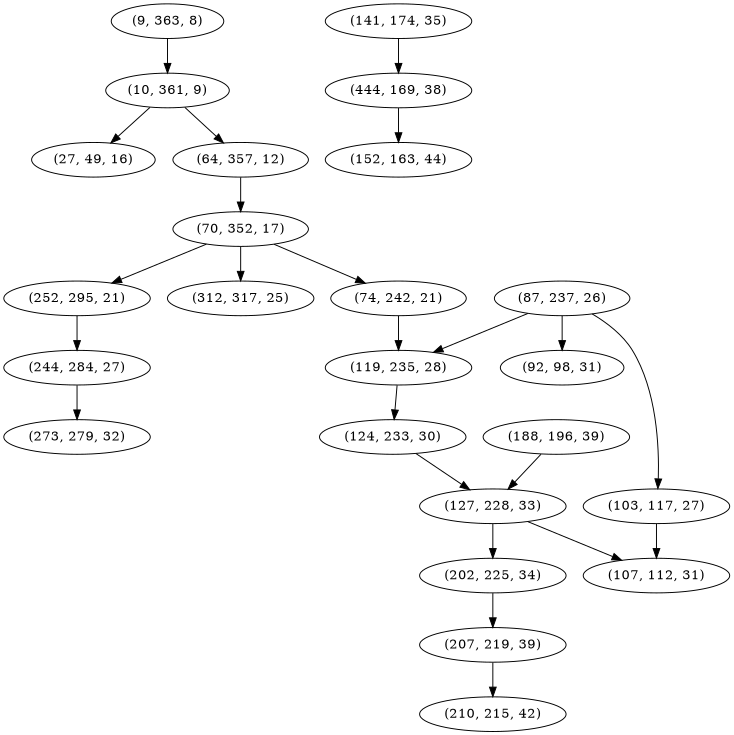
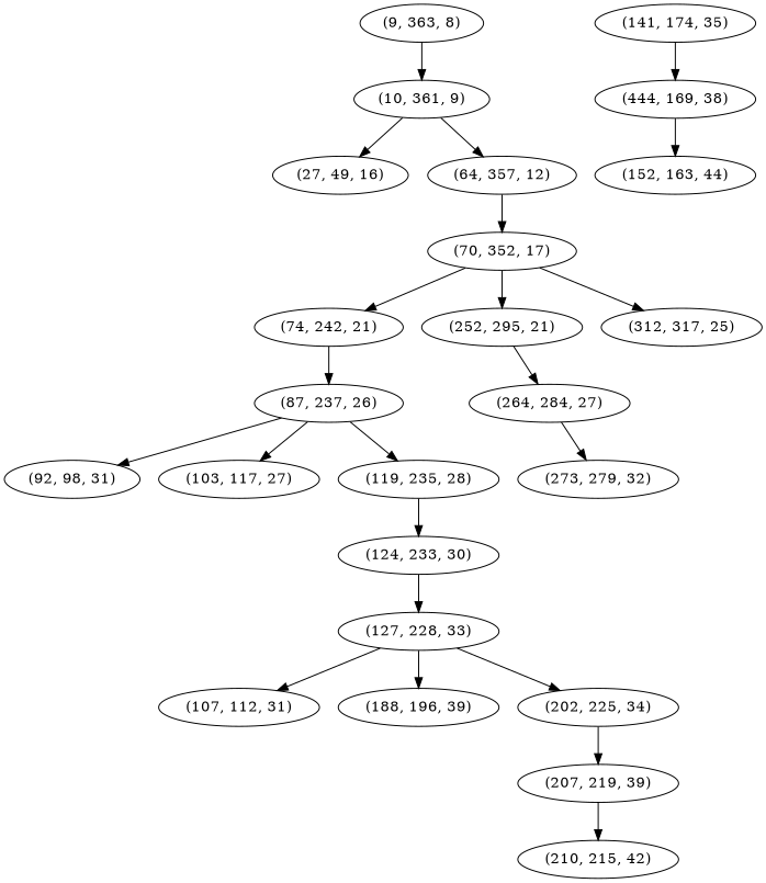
  digraph {
    "(9, 363, 8)"
    "(10, 361, 9)"
    n3 [label="(27, 49, 16)"]
    "(64, 357, 12)"
    "(70, 352, 17)"
    "(74, 242, 21)"
    "(252, 295, 21)"
    "(312, 317, 25)"
    "(87, 237, 26)"
-   "(264, 284, 27)" [label="(244, 284, 27)"]
+   "(264, 284, 27)"
    "(92, 98, 31)"
    "(103, 117, 27)"
    "(119, 235, 28)"
    "(107, 112, 31)"
    "(124, 233, 30)"
    "(127, 228, 33)"
    "(188, 196, 39)"
    "(202, 225, 34)"
    n19 [label="(444, 169, 38)"]
    "(141, 174, 35)"
    "(207, 219, 39)"
    "(152, 163, 44)"
    "(210, 215, 42)"
    "(273, 279, 32)"
    "(9, 363, 8)" -> "(10, 361, 9)"
    "(10, 361, 9)" -> n3
    "(10, 361, 9)" -> "(64, 357, 12)"
    "(64, 357, 12)" -> "(70, 352, 17)"
    "(70, 352, 17)" -> "(74, 242, 21)"
    "(70, 352, 17)" -> "(252, 295, 21)"
    "(70, 352, 17)" -> "(312, 317, 25)"
-   "(74, 242, 21)" -> "(119, 235, 28)"
+   "(74, 242, 21)" -> "(87, 237, 26)"
    "(252, 295, 21)" -> "(264, 284, 27)"
    "(87, 237, 26)" -> "(92, 98, 31)"
    "(87, 237, 26)" -> "(103, 117, 27)"
    "(87, 237, 26)" -> "(119, 235, 28)"
    "(264, 284, 27)" -> "(273, 279, 32)"
-   "(103, 117, 27)" -> "(107, 112, 31)"
    "(119, 235, 28)" -> "(124, 233, 30)"
    "(124, 233, 30)" -> "(127, 228, 33)"
    "(127, 228, 33)" -> "(107, 112, 31)"
-   "(188, 196, 39)" -> "(127, 228, 33)"
+   "(127, 228, 33)" -> "(188, 196, 39)"
    "(127, 228, 33)" -> "(202, 225, 34)"
    "(202, 225, 34)" -> "(207, 219, 39)"
    n19 -> "(152, 163, 44)"
    "(141, 174, 35)" -> n19
    "(207, 219, 39)" -> "(210, 215, 42)"
  }
